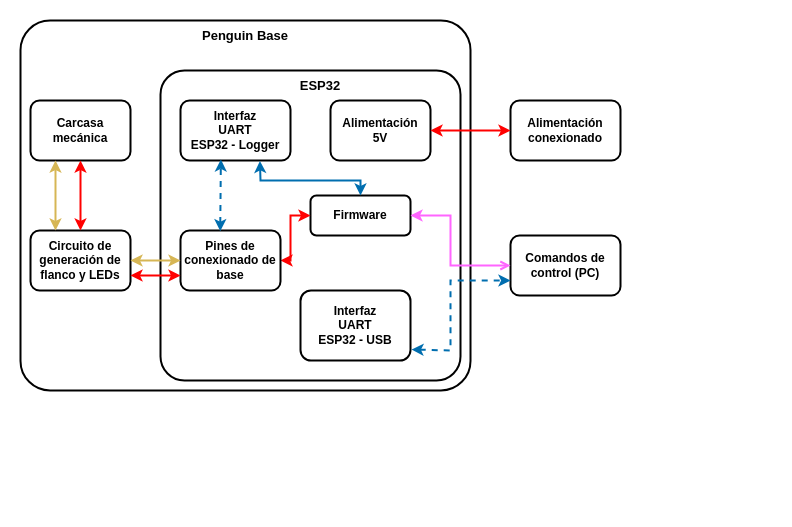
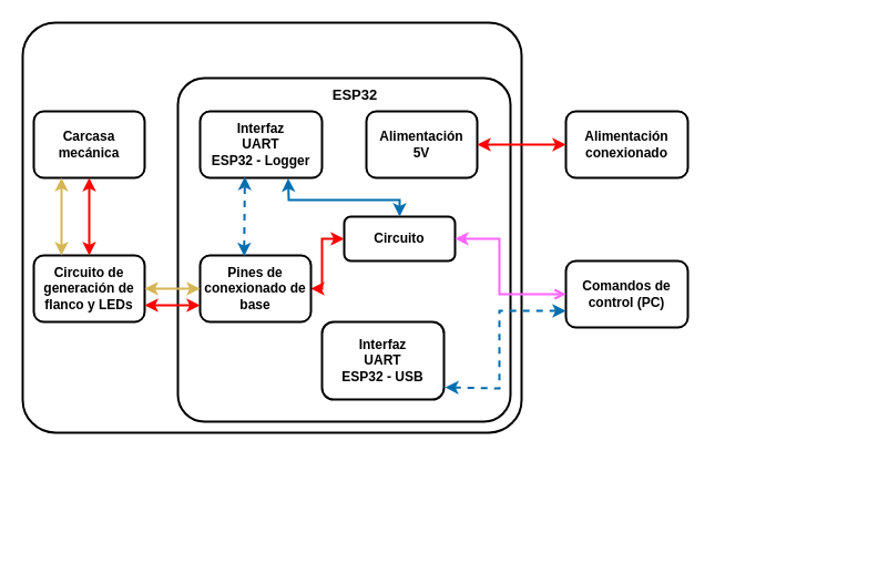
  <mxCell id="0" />
  <mxCell id="1" parent="0" />
  <mxCell id="2" value="" style="rounded=1;whiteSpace=wrap;html=1;arcSize=8;fillColor=none;strokeWidth=2;" vertex="1" parent="1"><mxGeometry x="20" y="20" width="450" height="370" as="geometry" /></mxCell>
  <mxCell id="3" value="" style="rounded=1;whiteSpace=wrap;html=1;arcSize=8;fillColor=none;strokeWidth=2;" vertex="1" parent="1"><mxGeometry x="160" y="70" width="300" height="310" as="geometry" /></mxCell>
- <mxCell id="4" value="&lt;b&gt;Interfaz&lt;br&gt;UART&lt;br&gt;ESP32 - USB&lt;br&gt;&lt;/b&gt;" style="rounded=1;whiteSpace=wrap;html=1;fillColor=none;strokeWidth=2;" vertex="1" parent="1"><mxGeometry x="300" y="290" width="110" height="70" as="geometry" /></mxCell>
+ <mxCell id="4" value="&lt;b&gt;Interfaz&lt;br&gt;UART&lt;br&gt;ESP32 - USB&lt;br&gt;&lt;/b&gt;" style="rounded=1;whiteSpace=wrap;html=1;fillColor=none;strokeWidth=2;" vertex="1" parent="1"><mxGeometry x="290" y="290" width="110" height="70" as="geometry" /></mxCell>
  <mxCell id="5" value="&lt;b&gt;Interfaz&lt;br&gt;UART&lt;br&gt;ESP32 - Logger&lt;br&gt;&lt;/b&gt;" style="rounded=1;whiteSpace=wrap;html=1;fillColor=none;strokeWidth=2;" vertex="1" parent="1"><mxGeometry x="180" y="100" width="110" height="60" as="geometry" /></mxCell>
- <mxCell id="6" value="&lt;b&gt;Firmware&lt;/b&gt;" style="rounded=1;whiteSpace=wrap;html=1;fillColor=none;strokeWidth=2;" vertex="1" parent="1"><mxGeometry x="310" y="195" width="100" height="40" as="geometry" /></mxCell>
+ <mxCell id="6" value="&lt;b&gt;Circuito&lt;/b&gt;" style="rounded=1;whiteSpace=wrap;html=1;fillColor=none;strokeWidth=2;" vertex="1" parent="1"><mxGeometry x="310" y="195" width="100" height="40" as="geometry" /></mxCell>
  <mxCell id="7" value="&lt;b&gt;Alimentación&lt;br&gt;5V&lt;br&gt;&lt;/b&gt;" style="rounded=1;whiteSpace=wrap;html=1;fillColor=none;strokeWidth=2;" vertex="1" parent="1"><mxGeometry x="330" y="100" width="100" height="60" as="geometry" /></mxCell>
  <mxCell id="8" value="ESP32" style="text;html=1;strokeColor=none;fillColor=none;align=center;verticalAlign=middle;whiteSpace=wrap;rounded=0;fontStyle=1;fontSize=13;" vertex="1" parent="1"><mxGeometry x="290" y="70" width="60" height="30" as="geometry" /></mxCell>
  <mxCell id="9" value="Alimentación conexionado" style="rounded=1;whiteSpace=wrap;html=1;fontStyle=1;fillColor=none;strokeWidth=2;" vertex="1" parent="1"><mxGeometry x="510" y="100" width="110" height="60" as="geometry" /></mxCell>
  <mxCell id="10" value="" style="endArrow=classic;startArrow=classic;html=1;rounded=0;entryX=0.722;entryY=1.007;entryDx=0;entryDy=0;exitX=0.5;exitY=0;exitDx=0;exitDy=0;fillColor=#dae8fc;strokeColor=#006eaf;strokeWidth=2;entryPerimeter=0;" edge="1" parent="1" source="6" target="5"><mxGeometry width="50" height="50" relative="1" as="geometry"><mxPoint x="220" y="220" as="sourcePoint" /><mxPoint x="270" y="170" as="targetPoint" /><Array as="points"><mxPoint x="360" y="180" /><mxPoint x="260" y="180" /></Array></mxGeometry></mxCell>
  <mxCell id="11" value="" style="endArrow=classic;startArrow=classic;html=1;rounded=0;fillColor=#e51400;strokeColor=#ff0000;exitX=0;exitY=0.5;exitDx=0;exitDy=0;strokeWidth=2;" edge="1" parent="1" source="9"><mxGeometry width="50" height="50" relative="1" as="geometry"><mxPoint x="450" y="129.66" as="sourcePoint" /><mxPoint x="430" y="130" as="targetPoint" /><Array as="points" /></mxGeometry></mxCell>
  <mxCell id="12" value="" style="endArrow=classic;startArrow=classic;html=1;rounded=0;fillColor=#e3c800;strokeColor=#ff0000;exitX=0;exitY=0.5;exitDx=0;exitDy=0;entryX=1;entryY=0.5;entryDx=0;entryDy=0;strokeWidth=2;" edge="1" parent="1" source="6" target="13"><mxGeometry width="50" height="50" relative="1" as="geometry"><mxPoint x="284" y="160" as="sourcePoint" /><mxPoint x="244" y="160" as="targetPoint" /><Array as="points"><mxPoint x="290" y="215" /><mxPoint x="290" y="260" /></Array></mxGeometry></mxCell>
  <mxCell id="13" value="&lt;b&gt;Pines de conexionado de base&lt;br&gt;&lt;/b&gt;" style="rounded=1;whiteSpace=wrap;html=1;fillColor=none;strokeWidth=2;" vertex="1" parent="1"><mxGeometry x="180" y="230" width="100" height="60" as="geometry" /></mxCell>
- <mxCell id="14" value="Penguin Base" style="text;html=1;strokeColor=none;fillColor=none;align=center;verticalAlign=middle;whiteSpace=wrap;rounded=0;fontStyle=1;fontSize=13;" vertex="1" parent="1"><mxGeometry x="190" y="20" width="110" height="30" as="geometry" /></mxCell>
  <mxCell id="15" value="&lt;b&gt;Circuito de generación de flanco y LEDs&lt;br&gt;&lt;/b&gt;" style="rounded=1;whiteSpace=wrap;html=1;fillColor=none;strokeWidth=2;" vertex="1" parent="1"><mxGeometry x="30" y="230" width="100" height="60" as="geometry" /></mxCell>
  <mxCell id="16" value="&lt;b&gt;Carcasa mecánica&lt;br&gt;&lt;/b&gt;" style="rounded=1;whiteSpace=wrap;html=1;fillColor=none;strokeWidth=2;" vertex="1" parent="1"><mxGeometry x="30" y="100" width="100" height="60" as="geometry" /></mxCell>
  <mxCell id="17" value="&lt;b style=&quot;font-weight:normal;&quot; id=&quot;docs-internal-guid-3aa9e8a3-7fff-04fa-111c-c67ce87da1d9&quot;&gt;&lt;img width=&quot;209px;&quot; height=&quot;150px;&quot; src=&quot;https://lh3.googleusercontent.com/1NymbBxcuRAWxlI5xRpDBcF56YjGhpPv8KYNwc2ijHKTR7FOclTJv0LeVxA07fu84Np8yUpcPSwtrPgf3KpxVpDTsIoAGr-PkAglItJiX35SD9WWQZxViMtYZiDWEKWCXlxAk_K_mAY9IzihoSbkqsP6nA=s2048&quot;&gt;&lt;/b&gt;" style="text;whiteSpace=wrap;html=1;" vertex="1" parent="1"><mxGeometry x="530" y="325" width="240" height="180" as="geometry" /></mxCell>
  <mxCell id="18" value="Comandos de control (PC)" style="rounded=1;whiteSpace=wrap;html=1;fontStyle=1;fillColor=none;strokeWidth=2;" vertex="1" parent="1"><mxGeometry x="510" y="235" width="110" height="60" as="geometry" /></mxCell>
  <mxCell id="19" value="" style="endArrow=open;startArrow=classic;html=1;rounded=0;exitX=1;exitY=0.5;exitDx=0;exitDy=0;fillColor=#dae8fc;strokeColor=#ff65ff;entryX=0;entryY=0.5;entryDx=0;entryDy=0;strokeWidth=2;" edge="1" parent="1" source="6" target="18"><mxGeometry width="50" height="50" relative="1" as="geometry"><mxPoint x="370" y="301" as="sourcePoint" /><mxPoint x="370" y="245" as="targetPoint" /><Array as="points"><mxPoint x="450" y="215" /><mxPoint x="450" y="265" /></Array></mxGeometry></mxCell>
  <mxCell id="20" value="" style="endArrow=classic;startArrow=classic;html=1;rounded=0;fillColor=#e3c800;strokeColor=#d6b655;entryX=1;entryY=0.5;entryDx=0;entryDy=0;strokeWidth=2;exitX=0;exitY=0.5;exitDx=0;exitDy=0;" edge="1" parent="1" source="13" target="15"><mxGeometry width="50" height="50" relative="1" as="geometry"><mxPoint x="229" y="315" as="sourcePoint" /><mxPoint x="199" y="360" as="targetPoint" /><Array as="points"><mxPoint x="160" y="260" /></Array></mxGeometry></mxCell>
  <mxCell id="21" value="" style="endArrow=classic;startArrow=classic;html=1;rounded=0;fillColor=#e51400;strokeColor=#ff0000;strokeWidth=2;entryX=0.5;entryY=1;entryDx=0;entryDy=0;" edge="1" parent="1" source="15" target="16"><mxGeometry width="50" height="50" relative="1" as="geometry"><mxPoint x="520" y="140" as="sourcePoint" /><mxPoint x="440" y="140" as="targetPoint" /><Array as="points" /></mxGeometry></mxCell>
  <mxCell id="22" value="" style="endArrow=classic;startArrow=classic;html=1;rounded=0;fillColor=#e3c800;strokeColor=#d6b655;entryX=0.25;entryY=0;entryDx=0;entryDy=0;strokeWidth=2;exitX=0.25;exitY=1;exitDx=0;exitDy=0;" edge="1" parent="1" source="16" target="15"><mxGeometry width="50" height="50" relative="1" as="geometry"><mxPoint x="190" y="270" as="sourcePoint" /><mxPoint x="140" y="270" as="targetPoint" /><Array as="points" /></mxGeometry></mxCell>
  <mxCell id="23" value="" style="endArrow=classic;startArrow=classic;html=1;rounded=0;exitX=1.009;exitY=0.843;exitDx=0;exitDy=0;fillColor=#dae8fc;strokeColor=#006eaf;entryX=0;entryY=0.75;entryDx=0;entryDy=0;strokeWidth=2;exitPerimeter=0;dashed=1;" edge="1" parent="1" source="4" target="18"><mxGeometry width="50" height="50" relative="1" as="geometry"><mxPoint x="370" y="301" as="sourcePoint" /><mxPoint x="370" y="245" as="targetPoint" /><Array as="points"><mxPoint x="450" y="350" /><mxPoint x="450" y="280" /></Array></mxGeometry></mxCell>
  <mxCell id="24" value="" style="endArrow=classic;startArrow=classic;html=1;rounded=0;entryX=0.367;entryY=0.983;entryDx=0;entryDy=0;exitX=0.397;exitY=0.011;exitDx=0;exitDy=0;fillColor=#dae8fc;strokeColor=#006eaf;strokeWidth=2;entryPerimeter=0;exitPerimeter=0;dashed=1;" edge="1" parent="1" source="13" target="5"><mxGeometry width="50" height="50" relative="1" as="geometry"><mxPoint x="370" y="205" as="sourcePoint" /><mxPoint x="269" y="170" as="targetPoint" /><Array as="points"><mxPoint x="220" y="200" /></Array></mxGeometry></mxCell>
  <mxCell id="25" value="" style="endArrow=classic;startArrow=classic;html=1;rounded=0;fillColor=#e51400;strokeColor=#ff0000;strokeWidth=2;entryX=0;entryY=0.75;entryDx=0;entryDy=0;exitX=1;exitY=0.75;exitDx=0;exitDy=0;" edge="1" parent="1" source="15" target="13"><mxGeometry width="50" height="50" relative="1" as="geometry"><mxPoint x="90" y="240" as="sourcePoint" /><mxPoint x="90" y="170" as="targetPoint" /><Array as="points" /></mxGeometry></mxCell>
